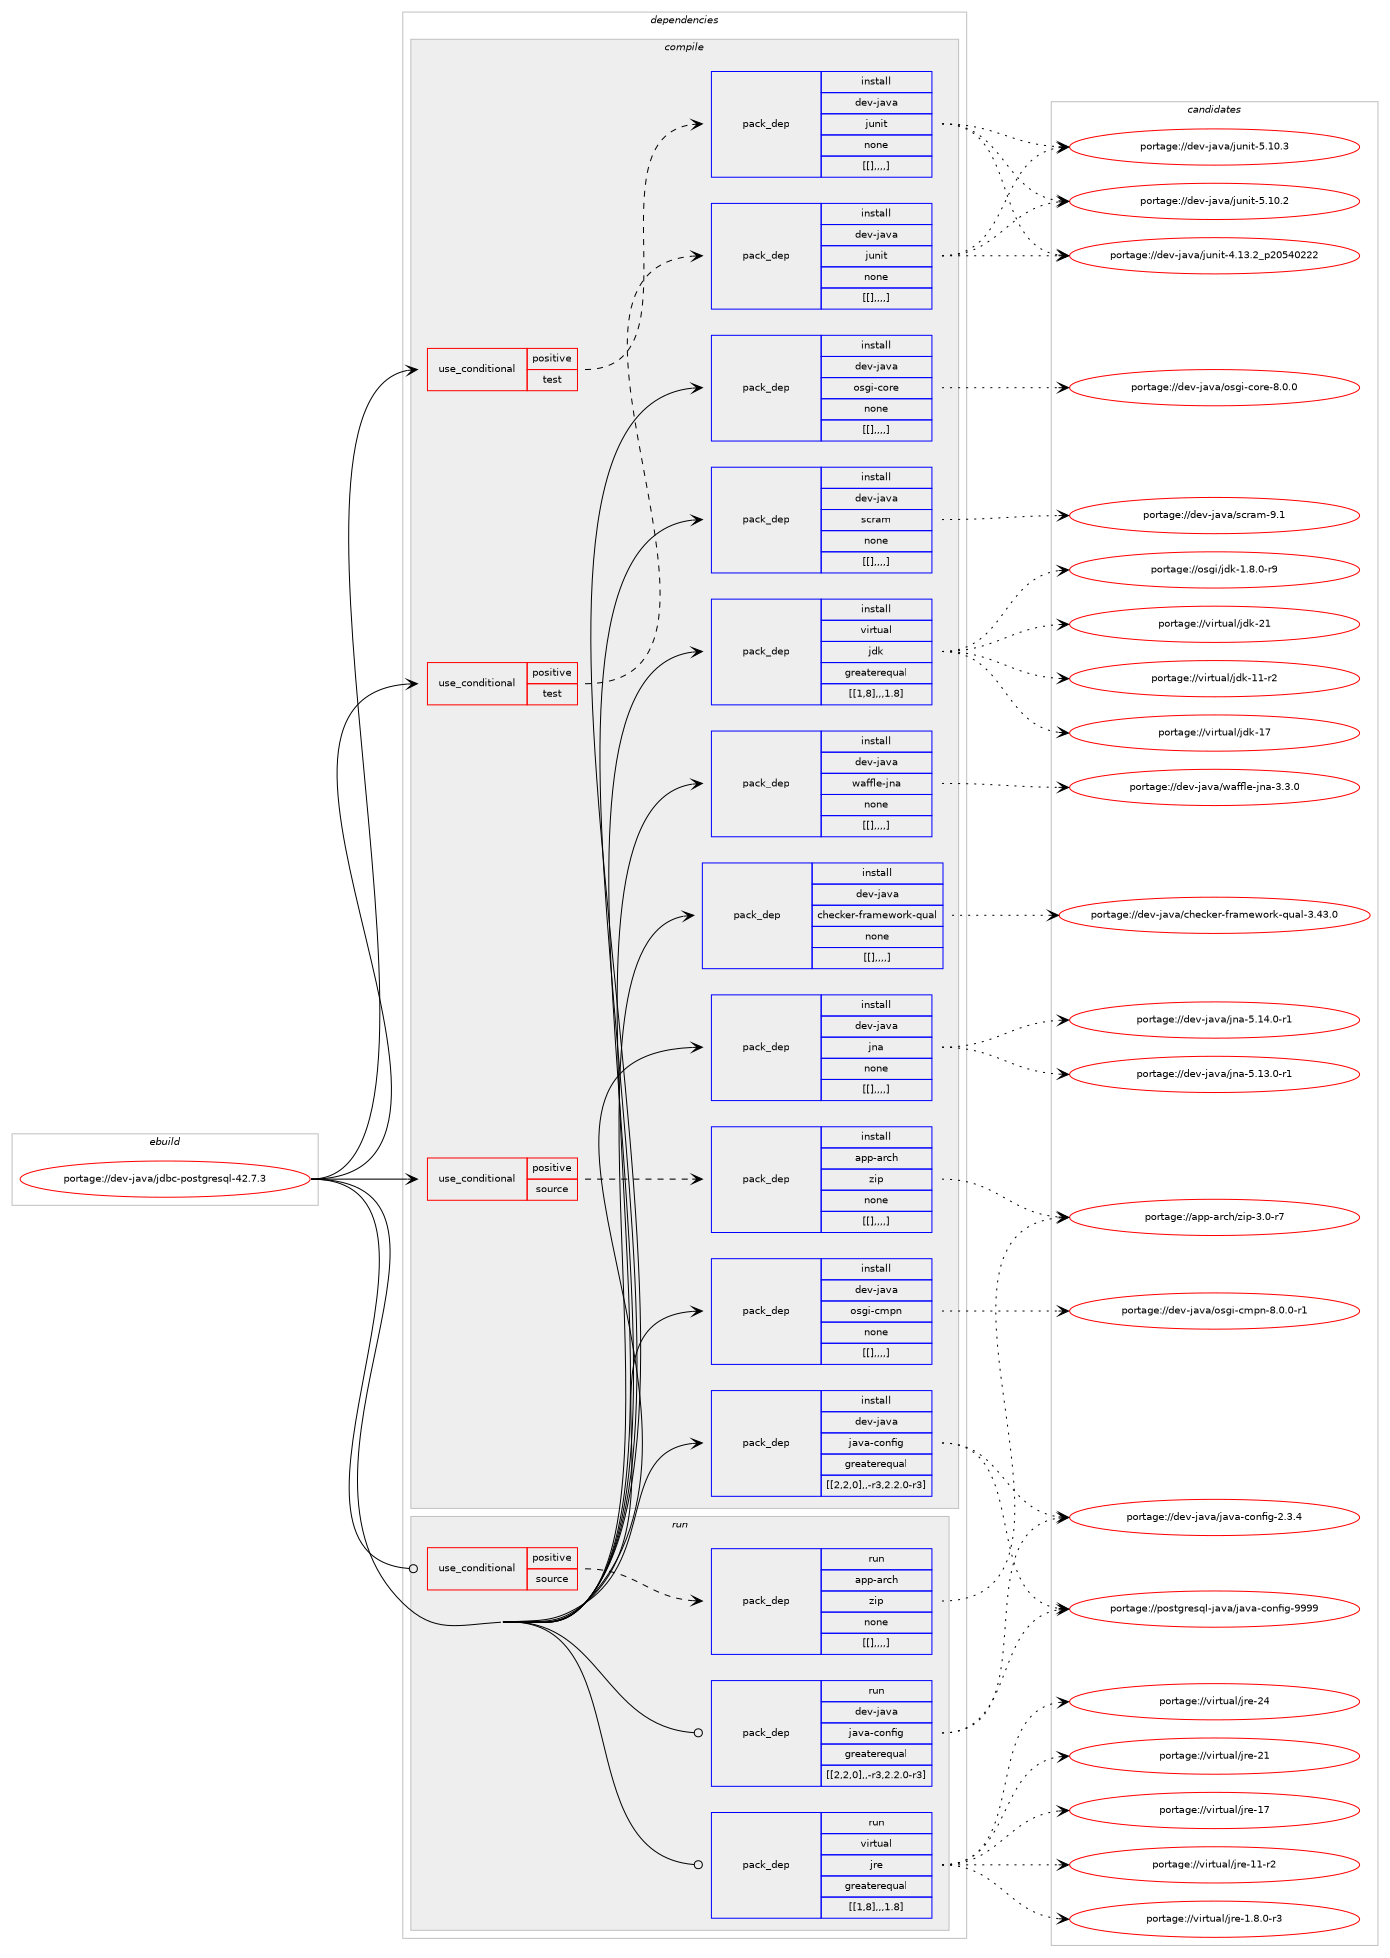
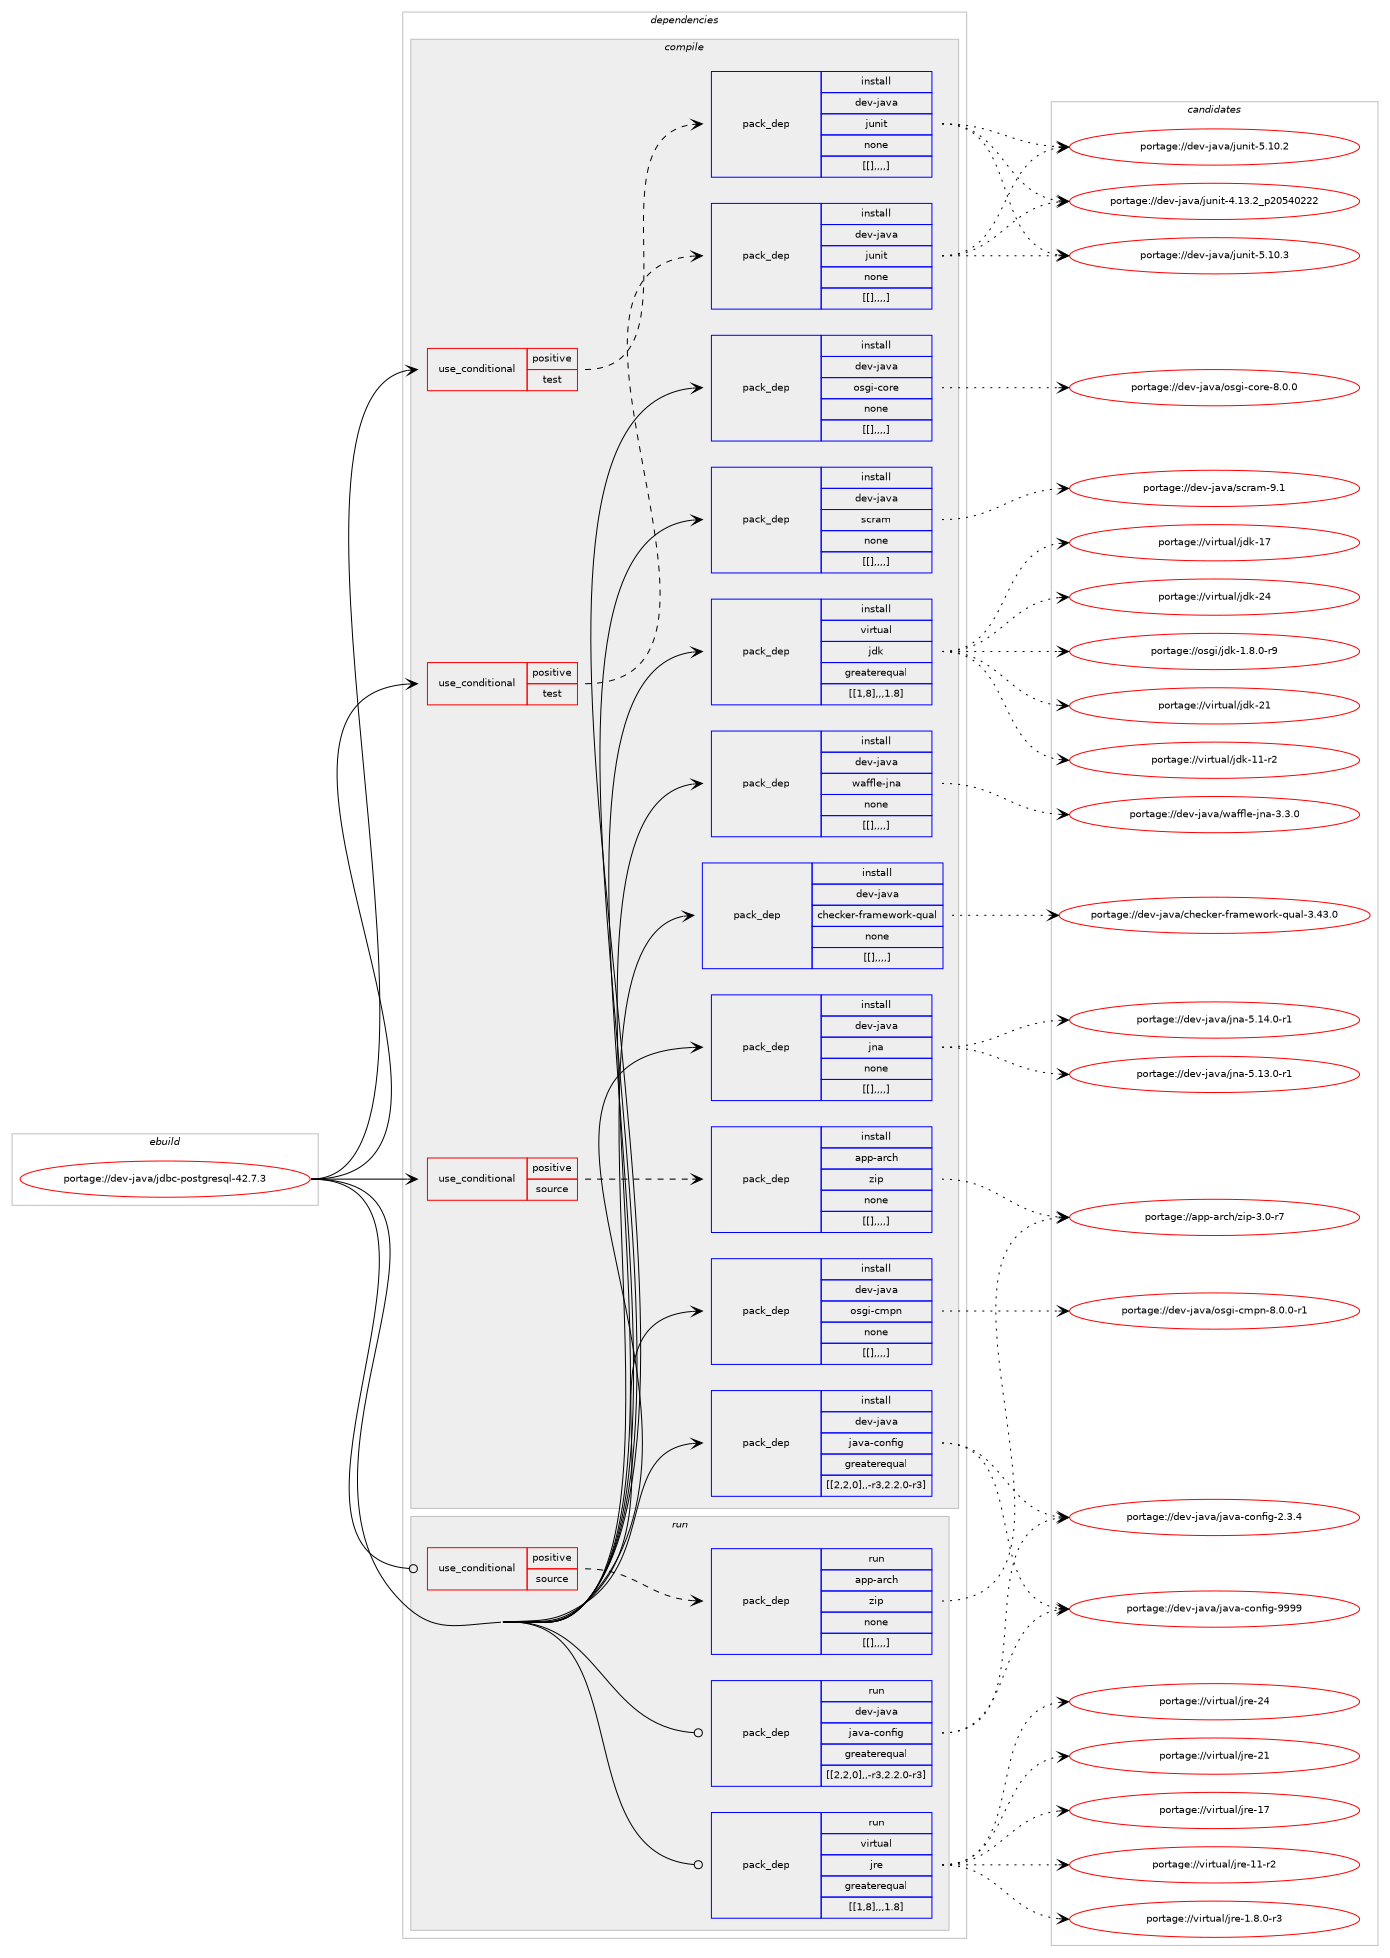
  digraph {
    compound=true
    concentrate=true
    fontname=Helvetica
    fontsize=10
    newrank=true
    rankdir=LR
    ranksep=1.5
    node [color=red fontname=Helvetica fontsize=10]
    edge [arrowhead=vee headport=w style=dotted tailport=e weight=100]
    n1 [label="portage://dev-java/jdbc-postgresql-42.7.3" width=4]
    n2 [color=blue label=<<TABLE BORDER="0" CELLBORDER="1" CELLSPACING="0" CELLPADDING="4" WIDTH="220"><TR><TD ROWSPAN="6" CELLPADDING="30">pack_dep</TD></TR><TR><TD WIDTH="110">install</TD></TR><TR><TD>app-arch</TD></TR><TR><TD>zip</TD></TR><TR><TD>none</TD></TR><TR><TD>[[],,,,]</TD></TR></TABLE>> shape=none]
    n3 [label=<<TABLE BORDER="0" CELLBORDER="1" CELLSPACING="0" CELLPADDING="4"><TR><TD ROWSPAN="3" CELLPADDING="10">use_conditional</TD></TR><TR><TD>positive</TD></TR><TR><TD>source</TD></TR></TABLE>> shape=none]
    n4 [color=blue label=<<TABLE BORDER="0" CELLBORDER="1" CELLSPACING="0" CELLPADDING="4" WIDTH="220"><TR><TD ROWSPAN="6" CELLPADDING="30">pack_dep</TD></TR><TR><TD WIDTH="110">install</TD></TR><TR><TD>dev-java</TD></TR><TR><TD>junit</TD></TR><TR><TD>none</TD></TR><TR><TD>[[],,,,]</TD></TR></TABLE>> shape=none]
    n5 [label=<<TABLE BORDER="0" CELLBORDER="1" CELLSPACING="0" CELLPADDING="4"><TR><TD ROWSPAN="3" CELLPADDING="10">use_conditional</TD></TR><TR><TD>positive</TD></TR><TR><TD>test</TD></TR></TABLE>> shape=none]
    n6 [color=blue label=<<TABLE BORDER="0" CELLBORDER="1" CELLSPACING="0" CELLPADDING="4" WIDTH="220"><TR><TD ROWSPAN="6" CELLPADDING="30">pack_dep</TD></TR><TR><TD WIDTH="110">install</TD></TR><TR><TD>dev-java</TD></TR><TR><TD>waffle-jna</TD></TR><TR><TD>none</TD></TR><TR><TD>[[],,,,]</TD></TR></TABLE>> shape=none]
    n7 [color=blue label=<<TABLE BORDER="0" CELLBORDER="1" CELLSPACING="0" CELLPADDING="4" WIDTH="220"><TR><TD ROWSPAN="6" CELLPADDING="30">pack_dep</TD></TR><TR><TD WIDTH="110">install</TD></TR><TR><TD>dev-java</TD></TR><TR><TD>junit</TD></TR><TR><TD>none</TD></TR><TR><TD>[[],,,,]</TD></TR></TABLE>> shape=none]
    n8 [label=<<TABLE BORDER="0" CELLBORDER="1" CELLSPACING="0" CELLPADDING="4"><TR><TD ROWSPAN="3" CELLPADDING="10">use_conditional</TD></TR><TR><TD>positive</TD></TR><TR><TD>test</TD></TR></TABLE>> shape=none]
    n9 [color=blue label=<<TABLE BORDER="0" CELLBORDER="1" CELLSPACING="0" CELLPADDING="4" WIDTH="220"><TR><TD ROWSPAN="6" CELLPADDING="30">pack_dep</TD></TR><TR><TD WIDTH="110">install</TD></TR><TR><TD>dev-java</TD></TR><TR><TD>checker-framework-qual</TD></TR><TR><TD>none</TD></TR><TR><TD>[[],,,,]</TD></TR></TABLE>> shape=none]
    n10 [color=blue label=<<TABLE BORDER="0" CELLBORDER="1" CELLSPACING="0" CELLPADDING="4" WIDTH="220"><TR><TD ROWSPAN="6" CELLPADDING="30">pack_dep</TD></TR><TR><TD WIDTH="110">install</TD></TR><TR><TD>dev-java</TD></TR><TR><TD>java-config</TD></TR><TR><TD>greaterequal</TD></TR><TR><TD>[[2,2,0],,-r3,2.2.0-r3]</TD></TR></TABLE>> shape=none]
    n11 [color=blue label=<<TABLE BORDER="0" CELLBORDER="1" CELLSPACING="0" CELLPADDING="4" WIDTH="220"><TR><TD ROWSPAN="6" CELLPADDING="30">pack_dep</TD></TR><TR><TD WIDTH="110">install</TD></TR><TR><TD>dev-java</TD></TR><TR><TD>jna</TD></TR><TR><TD>none</TD></TR><TR><TD>[[],,,,]</TD></TR></TABLE>> shape=none]
    n12 [color=blue label=<<TABLE BORDER="0" CELLBORDER="1" CELLSPACING="0" CELLPADDING="4" WIDTH="220"><TR><TD ROWSPAN="6" CELLPADDING="30">pack_dep</TD></TR><TR><TD WIDTH="110">install</TD></TR><TR><TD>dev-java</TD></TR><TR><TD>osgi-cmpn</TD></TR><TR><TD>none</TD></TR><TR><TD>[[],,,,]</TD></TR></TABLE>> shape=none]
    n13 [color=blue label=<<TABLE BORDER="0" CELLBORDER="1" CELLSPACING="0" CELLPADDING="4" WIDTH="220"><TR><TD ROWSPAN="6" CELLPADDING="30">pack_dep</TD></TR><TR><TD WIDTH="110">install</TD></TR><TR><TD>dev-java</TD></TR><TR><TD>osgi-core</TD></TR><TR><TD>none</TD></TR><TR><TD>[[],,,,]</TD></TR></TABLE>> shape=none]
    n14 [color=blue label=<<TABLE BORDER="0" CELLBORDER="1" CELLSPACING="0" CELLPADDING="4" WIDTH="220"><TR><TD ROWSPAN="6" CELLPADDING="30">pack_dep</TD></TR><TR><TD WIDTH="110">install</TD></TR><TR><TD>dev-java</TD></TR><TR><TD>scram</TD></TR><TR><TD>none</TD></TR><TR><TD>[[],,,,]</TD></TR></TABLE>> shape=none]
    n15 [color=blue label=<<TABLE BORDER="0" CELLBORDER="1" CELLSPACING="0" CELLPADDING="4" WIDTH="220"><TR><TD ROWSPAN="6" CELLPADDING="30">pack_dep</TD></TR><TR><TD WIDTH="110">install</TD></TR><TR><TD>virtual</TD></TR><TR><TD>jdk</TD></TR><TR><TD>greaterequal</TD></TR><TR><TD>[[1,8],,,1.8]</TD></TR></TABLE>> shape=none]
    n16 [color=blue label=<<TABLE BORDER="0" CELLBORDER="1" CELLSPACING="0" CELLPADDING="4" WIDTH="220"><TR><TD ROWSPAN="6" CELLPADDING="30">pack_dep</TD></TR><TR><TD WIDTH="110">run</TD></TR><TR><TD>app-arch</TD></TR><TR><TD>zip</TD></TR><TR><TD>none</TD></TR><TR><TD>[[],,,,]</TD></TR></TABLE>> shape=none]
    n17 [label=<<TABLE BORDER="0" CELLBORDER="1" CELLSPACING="0" CELLPADDING="4"><TR><TD ROWSPAN="3" CELLPADDING="10">use_conditional</TD></TR><TR><TD>positive</TD></TR><TR><TD>source</TD></TR></TABLE>> shape=none]
    n18 [color=blue label=<<TABLE BORDER="0" CELLBORDER="1" CELLSPACING="0" CELLPADDING="4" WIDTH="220"><TR><TD ROWSPAN="6" CELLPADDING="30">pack_dep</TD></TR><TR><TD WIDTH="110">run</TD></TR><TR><TD>dev-java</TD></TR><TR><TD>java-config</TD></TR><TR><TD>greaterequal</TD></TR><TR><TD>[[2,2,0],,-r3,2.2.0-r3]</TD></TR></TABLE>> shape=none]
    n19 [color=blue label=<<TABLE BORDER="0" CELLBORDER="1" CELLSPACING="0" CELLPADDING="4" WIDTH="220"><TR><TD ROWSPAN="6" CELLPADDING="30">pack_dep</TD></TR><TR><TD WIDTH="110">run</TD></TR><TR><TD>virtual</TD></TR><TR><TD>jre</TD></TR><TR><TD>greaterequal</TD></TR><TR><TD>[[1,8],,,1.8]</TD></TR></TABLE>> shape=none]
    n20 [label="portage://app-arch/zip-3.0-r7" width=4]
    n21 [label="portage://dev-java/scram-9.1" width=4]
    n22 [label="portage://dev-java/junit-5.10.3" width=4]
    n23 [label="portage://dev-java/junit-5.10.2" width=4]
    n24 [label="portage://dev-java/junit-4.13.2_p20540222" width=4]
    n25 [label="portage://dev-java/checker-framework-qual-3.43.0" width=4]
-   n26 [label="portage://postgresql-java/java-config-9999" width=4]
+   n26 [label="portage://dev-java/java-config-9999" width=4]
    n27 [label="portage://dev-java/java-config-2.3.4" width=4]
    n28 [label="portage://dev-java/jna-5.14.0-r1" width=4]
    n29 [label="portage://dev-java/jna-5.13.0-r1" width=4]
    n30 [label="portage://dev-java/osgi-cmpn-8.0.0-r1" width=4]
    n31 [label="portage://dev-java/osgi-core-8.0.0" width=4]
    n32 [label="portage://dev-java/waffle-jna-3.3.0" width=4]
+   n33 [label="portage://virtual/jdk-24" width=4]
    n34 [label="portage://virtual/jdk-21" width=4]
    n35 [label="portage://virtual/jdk-17" width=4]
    n36 [label="portage://virtual/jdk-11-r2" width=4]
    n37 [label="portage://osgi/jdk-1.8.0-r9" width=4]
    n38 [label="portage://virtual/jre-24" width=4]
    n39 [label="portage://virtual/jre-21" width=4]
    n40 [label="portage://virtual/jre-17" width=4]
    n41 [label="portage://virtual/jre-11-r2" width=4]
    n42 [label="portage://virtual/jre-1.8.0-r3" width=4]
    subgraph cluster_1 {
      color=gray
      label=<<i>ebuild</i>>
      n1
    }
    subgraph cluster_2 {
      color=gray
      label=<<i>dependencies</i>>
      subgraph cluster_3 {
        color=gray
        fillcolor="#eeeeee"
        label=<<i>compile</i>>
        style=filled
        subgraph sub_4 {
          color=gray
          fillcolor="#eeeeee"
          label=<<i>compile</i>>
          style=filled
          n3
          subgraph sub_5 {
            color=gray
            fillcolor="#eeeeee"
            label=<<i>compile</i>>
            style=filled
            n2
          }
        }
        subgraph sub_6 {
          color=gray
          fillcolor="#eeeeee"
          label=<<i>compile</i>>
          style=filled
          n5
          subgraph sub_7 {
            color=gray
            fillcolor="#eeeeee"
            label=<<i>compile</i>>
            style=filled
            n4
          }
        }
        subgraph sub_8 {
          color=gray
          fillcolor="#eeeeee"
          label=<<i>compile</i>>
          style=filled
          n6
        }
        subgraph sub_9 {
          color=gray
          fillcolor="#eeeeee"
          label=<<i>compile</i>>
          style=filled
          n8
          subgraph sub_10 {
            color=gray
            fillcolor="#eeeeee"
            label=<<i>compile</i>>
            style=filled
            n7
          }
        }
        subgraph sub_11 {
          color=gray
          fillcolor="#eeeeee"
          label=<<i>compile</i>>
          style=filled
          n9
        }
        subgraph sub_12 {
          color=gray
          fillcolor="#eeeeee"
          label=<<i>compile</i>>
          style=filled
          n10
        }
        subgraph sub_13 {
          color=gray
          fillcolor="#eeeeee"
          label=<<i>compile</i>>
          style=filled
          n11
        }
        subgraph sub_14 {
          color=gray
          fillcolor="#eeeeee"
          label=<<i>compile</i>>
          style=filled
          n12
        }
        subgraph sub_15 {
          color=gray
          fillcolor="#eeeeee"
          label=<<i>compile</i>>
          style=filled
          n13
        }
        subgraph sub_16 {
          color=gray
          fillcolor="#eeeeee"
          label=<<i>compile</i>>
          style=filled
          n14
        }
        subgraph sub_17 {
          color=gray
          fillcolor="#eeeeee"
          label=<<i>compile</i>>
          style=filled
          n15
        }
      }
      subgraph cluster_18 {
        color=gray
        fillcolor="#eeeeee"
        label=<<i>compile and run</i>>
        style=filled
      }
      subgraph cluster_19 {
        color=gray
        fillcolor="#eeeeee"
        label=<<i>run</i>>
        style=filled
        subgraph sub_20 {
          color=gray
          fillcolor="#eeeeee"
          label=<<i>run</i>>
          style=filled
          n17
          subgraph sub_21 {
            color=gray
            fillcolor="#eeeeee"
            label=<<i>run</i>>
            style=filled
            n16
          }
        }
        subgraph sub_22 {
          color=gray
          fillcolor="#eeeeee"
          label=<<i>run</i>>
          style=filled
          n18
        }
        subgraph sub_23 {
          color=gray
          fillcolor="#eeeeee"
          label=<<i>run</i>>
          style=filled
          n19
        }
      }
    }
    subgraph cluster_24 {
      color=gray
      label=<<i>candidates</i>>
      rank=same
      subgraph sub_25 {
        color=black
        label=<<i>candidates</i>>
        nodesep=1
        rank=same
        n20
      }
      subgraph sub_26 {
        color=black
        label=<<i>candidates</i>>
        nodesep=1
        rank=same
        n21
      }
      subgraph sub_27 {
        color=black
        label=<<i>candidates</i>>
        nodesep=1
        rank=same
        n22
        n23
        n24
      }
      subgraph sub_28 {
        color=black
        label=<<i>candidates</i>>
        nodesep=1
        rank=same
        n22
        n23
        n24
      }
      subgraph sub_29 {
        color=black
        label=<<i>candidates</i>>
        nodesep=1
        rank=same
        n25
      }
      subgraph sub_30 {
        color=black
        label=<<i>candidates</i>>
        nodesep=1
        rank=same
        n26
        n27
      }
      subgraph sub_31 {
        color=black
        label=<<i>candidates</i>>
        nodesep=1
        rank=same
        n28
        n29
      }
      subgraph sub_32 {
        color=black
        label=<<i>candidates</i>>
        nodesep=1
        rank=same
        n30
      }
      subgraph sub_33 {
        color=black
        label=<<i>candidates</i>>
        nodesep=1
        rank=same
        n31
      }
      subgraph sub_34 {
        color=black
        label=<<i>candidates</i>>
        nodesep=1
        rank=same
        n32
      }
      subgraph sub_35 {
        color=black
        label=<<i>candidates</i>>
        nodesep=1
        rank=same
+       n33
        n34
        n35
        n36
        n37
      }
      subgraph sub_36 {
        color=black
        label=<<i>candidates</i>>
        nodesep=1
        rank=same
        n20
      }
      subgraph sub_37 {
        color=black
        label=<<i>candidates</i>>
        nodesep=1
        rank=same
        n26
        n27
      }
      subgraph sub_38 {
        color=black
        label=<<i>candidates</i>>
        nodesep=1
        rank=same
        n38
        n39
        n40
        n41
        n42
      }
    }
    n1 -> n3 [style=solid weight=20]
    n1 -> n5 [style=solid weight=20]
    n1 -> n6 [style=solid weight=20]
    n1 -> n8 [style=solid weight=20]
    n1 -> n9 [style=solid weight=20]
    n1 -> n10 [style=solid weight=20]
    n1 -> n11 [style=solid weight=20]
    n1 -> n12 [style=solid weight=20]
    n1 -> n13 [style=solid weight=20]
    n1 -> n14 [style=solid weight=20]
    n1 -> n15 [style=solid weight=20]
    n1 -> n17 [arrowhead=odot style=solid weight=20]
    n1 -> n18 [arrowhead=odot style=solid weight=20]
    n1 -> n19 [arrowhead=odot style=solid weight=20]
    n2 -> n20
    n3 -> n2 [style=dashed weight=20]
    n4 -> n22
    n4 -> n23
    n4 -> n24
    n5 -> n4 [style=dashed weight=20]
    n6 -> n32
    n7 -> n22
    n7 -> n23
    n7 -> n24
    n8 -> n7 [style=dashed weight=20]
    n9 -> n25
    n10 -> n26
    n10 -> n27
    n11 -> n28
    n11 -> n29
    n12 -> n30
    n13 -> n31
    n14 -> n21
+   n15 -> n33
    n15 -> n34
    n15 -> n35
    n15 -> n36
    n15 -> n37
    n16 -> n20
    n17 -> n16 [style=dashed weight=20]
    n18 -> n26
    n18 -> n27
    n19 -> n38
    n19 -> n39
    n19 -> n40
    n19 -> n41
    n19 -> n42
  }
